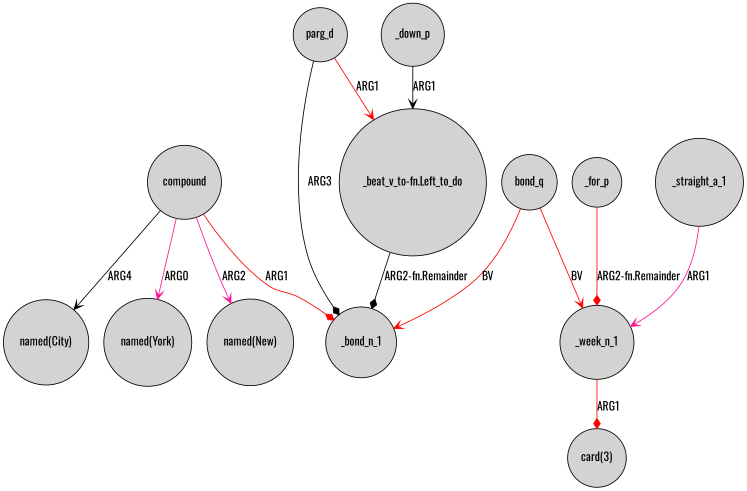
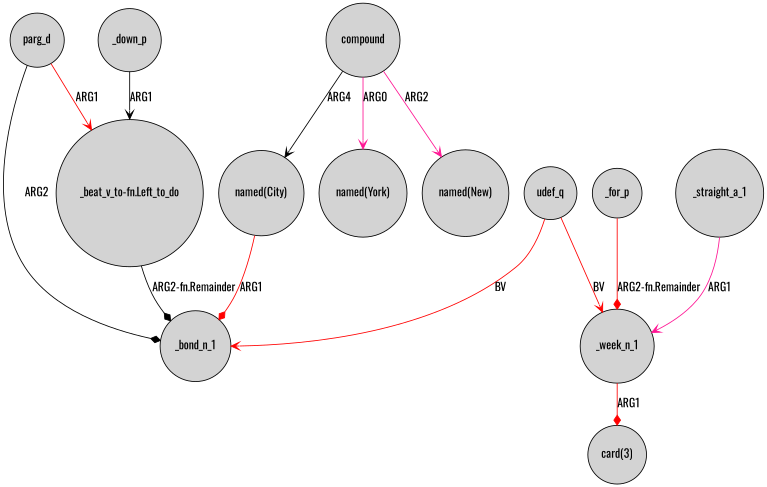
  digraph {
    fontname=Oswald
    node [fontname=Oswald shape=circle style=filled]
    edge [arrowhead=vee color=red fontname=Oswald]
    parg_d
    "_beat_v_to-fn.Left_to_do"
    _bond_n_1
    compound
    "named(City)"
    "named(York)"
    "named(New)"
    _for_p
    _week_n_1
    "card(3)"
-   udef_q [label=bond_q]
+   udef_q
    _down_p
    _straight_a_1
    parg_d -> "_beat_v_to-fn.Left_to_do" [label=ARG1]
-   parg_d -> _bond_n_1 [arrowhead=diamond color=black label=ARG3]
+   parg_d -> _bond_n_1 [arrowhead=diamond color=black label=ARG2]
    "_beat_v_to-fn.Left_to_do" -> _bond_n_1 [arrowhead=diamond color=black label="ARG2-fn.Remainder"]
-   compound -> _bond_n_1 [arrowhead=diamond label=ARG1]
+   "named(City)" -> _bond_n_1 [arrowhead=diamond label=ARG1]
    compound -> "named(City)" [color=black label=ARG4]
    compound -> "named(York)" [color=deeppink label=ARG0]
    compound -> "named(New)" [color=deeppink label=ARG2]
    _for_p -> _week_n_1 [arrowhead=diamond label="ARG2-fn.Remainder"]
    _week_n_1 -> "card(3)" [arrowhead=diamond label=ARG1]
    udef_q -> _bond_n_1 [label=BV]
    udef_q -> _week_n_1 [label=BV]
    _down_p -> "_beat_v_to-fn.Left_to_do" [color=black label=ARG1]
    _straight_a_1 -> _week_n_1 [color=deeppink label=ARG1]
  }
